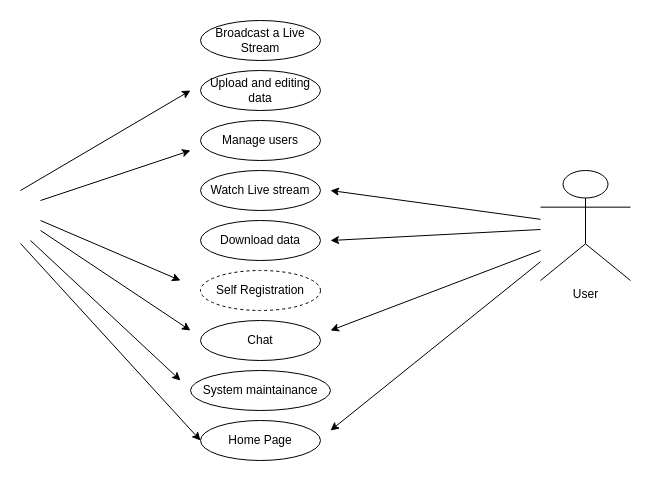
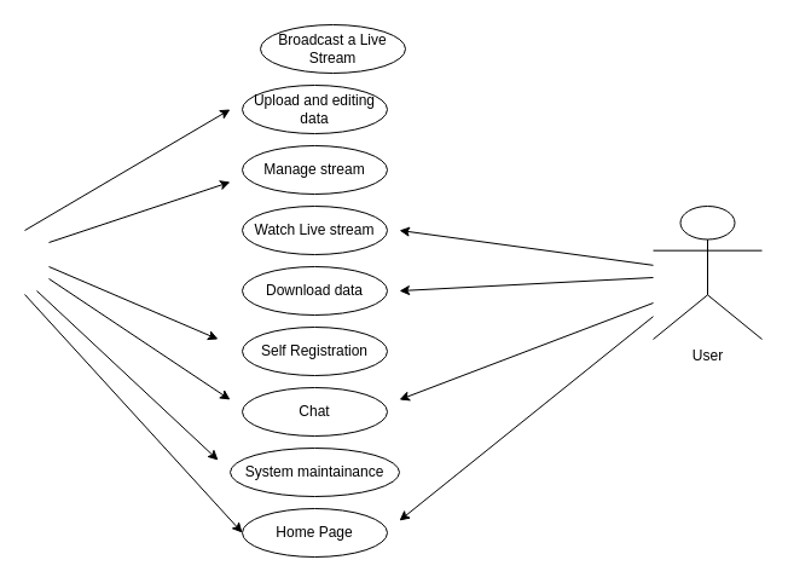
  <mxCell id="0" />
  <mxCell id="1" parent="0" />
- <mxCell id="2" value="Broadcast a Live Stream" style="ellipse;whiteSpace=wrap;html=1;labelBackgroundColor=none;" vertex="1" parent="1"><mxGeometry x="200" y="20" width="120" height="40" as="geometry" /></mxCell>
+ <mxCell id="2" value="Broadcast a Live Stream" style="ellipse;whiteSpace=wrap;html=1;labelBackgroundColor=none;" vertex="1" parent="1"><mxGeometry x="215" y="20" width="120" height="40" as="geometry" /></mxCell>
  <mxCell id="3" value="&lt;div&gt;&lt;div&gt;User&lt;/div&gt;&lt;/div&gt;" style="shape=umlActor;verticalLabelPosition=bottom;verticalAlign=top;html=1;outlineConnect=0;labelBackgroundColor=none;" vertex="1" parent="1"><mxGeometry x="540" y="170" width="90" height="110" as="geometry" /></mxCell>
  <mxCell id="4" value="Upload and editing data" style="ellipse;whiteSpace=wrap;html=1;labelBackgroundColor=none;" vertex="1" parent="1"><mxGeometry x="200" y="70" width="120" height="40" as="geometry" /></mxCell>
- <mxCell id="5" value="Manage users" style="ellipse;whiteSpace=wrap;html=1;labelBackgroundColor=none;" vertex="1" parent="1"><mxGeometry x="200" y="120" width="120" height="40" as="geometry" /></mxCell>
+ <mxCell id="5" value="Manage stream" style="ellipse;whiteSpace=wrap;html=1;labelBackgroundColor=none;" vertex="1" parent="1"><mxGeometry x="200" y="120" width="120" height="40" as="geometry" /></mxCell>
  <mxCell id="6" value="Watch Live stream" style="ellipse;whiteSpace=wrap;html=1;labelBackgroundColor=none;" vertex="1" parent="1"><mxGeometry x="200" y="170" width="120" height="40" as="geometry" /></mxCell>
  <mxCell id="7" value="Download data" style="ellipse;whiteSpace=wrap;html=1;labelBackgroundColor=none;" vertex="1" parent="1"><mxGeometry x="200" y="220" width="120" height="40" as="geometry" /></mxCell>
- <mxCell id="8" value="Self Registration" style="ellipse;whiteSpace=wrap;html=1;labelBackgroundColor=none;dashed=1;" vertex="1" parent="1"><mxGeometry x="200" y="270" width="120" height="40" as="geometry" /></mxCell>
+ <mxCell id="8" value="Self Registration" style="ellipse;whiteSpace=wrap;html=1;labelBackgroundColor=none;" vertex="1" parent="1"><mxGeometry x="200" y="270" width="120" height="40" as="geometry" /></mxCell>
  <mxCell id="9" value="Chat" style="ellipse;whiteSpace=wrap;html=1;labelBackgroundColor=none;" vertex="1" parent="1"><mxGeometry x="200" y="320" width="120" height="40" as="geometry" /></mxCell>
  <mxCell id="10" value="System maintainance" style="ellipse;whiteSpace=wrap;html=1;labelBackgroundColor=none;" vertex="1" parent="1"><mxGeometry x="190" y="370" width="140" height="40" as="geometry" /></mxCell>
  <mxCell id="11" value="Home Page" style="ellipse;whiteSpace=wrap;html=1;labelBackgroundColor=none;" vertex="1" parent="1"><mxGeometry x="200" y="420" width="120" height="40" as="geometry" /></mxCell>
  <mxCell id="12" value="" style="endArrow=classic;html=1;rounded=0;" edge="1" parent="1"><mxGeometry width="50" height="50" relative="1" as="geometry"><mxPoint x="20" y="190" as="sourcePoint" /><mxPoint x="190" y="90" as="targetPoint" /></mxGeometry></mxCell>
  <mxCell id="13" value="" style="endArrow=classic;html=1;rounded=0;" edge="1" parent="1"><mxGeometry width="50" height="50" relative="1" as="geometry"><mxPoint x="40" y="200" as="sourcePoint" /><mxPoint x="190" y="150" as="targetPoint" /></mxGeometry></mxCell>
  <mxCell id="14" value="" style="endArrow=classic;html=1;rounded=0;" edge="1" parent="1"><mxGeometry width="50" height="50" relative="1" as="geometry"><mxPoint x="40" y="220" as="sourcePoint" /><mxPoint x="180" y="280" as="targetPoint" /></mxGeometry></mxCell>
  <mxCell id="15" value="" style="endArrow=classic;html=1;rounded=0;" edge="1" parent="1"><mxGeometry width="50" height="50" relative="1" as="geometry"><mxPoint x="40" y="230" as="sourcePoint" /><mxPoint x="190" y="330" as="targetPoint" /></mxGeometry></mxCell>
  <mxCell id="16" value="" style="endArrow=classic;html=1;rounded=0;" edge="1" parent="1"><mxGeometry width="50" height="50" relative="1" as="geometry"><mxPoint x="30" y="240" as="sourcePoint" /><mxPoint x="180" y="380" as="targetPoint" /></mxGeometry></mxCell>
  <mxCell id="17" value="" style="endArrow=classic;html=1;rounded=0;entryX=0;entryY=0.5;entryDx=0;entryDy=0;" edge="1" parent="1" target="11"><mxGeometry width="50" height="50" relative="1" as="geometry"><mxPoint x="20" y="243" as="sourcePoint" /><mxPoint x="260" y="100" as="targetPoint" /></mxGeometry></mxCell>
  <mxCell id="18" value="" style="endArrow=classic;html=1;rounded=0;" edge="1" parent="1" source="3"><mxGeometry width="50" height="50" relative="1" as="geometry"><mxPoint x="320" y="230" as="sourcePoint" /><mxPoint x="330" y="190" as="targetPoint" /></mxGeometry></mxCell>
  <mxCell id="19" value="" style="endArrow=classic;html=1;rounded=0;" edge="1" parent="1"><mxGeometry width="50" height="50" relative="1" as="geometry"><mxPoint x="540" y="229" as="sourcePoint" /><mxPoint x="330" y="240" as="targetPoint" /></mxGeometry></mxCell>
  <mxCell id="20" value="" style="endArrow=classic;html=1;rounded=0;" edge="1" parent="1"><mxGeometry width="50" height="50" relative="1" as="geometry"><mxPoint x="540" y="250" as="sourcePoint" /><mxPoint x="330" y="330" as="targetPoint" /></mxGeometry></mxCell>
  <mxCell id="21" value="" style="endArrow=classic;html=1;rounded=0;" edge="1" parent="1" source="3"><mxGeometry width="50" height="50" relative="1" as="geometry"><mxPoint x="570" y="249" as="sourcePoint" /><mxPoint x="330" y="430" as="targetPoint" /></mxGeometry></mxCell>
